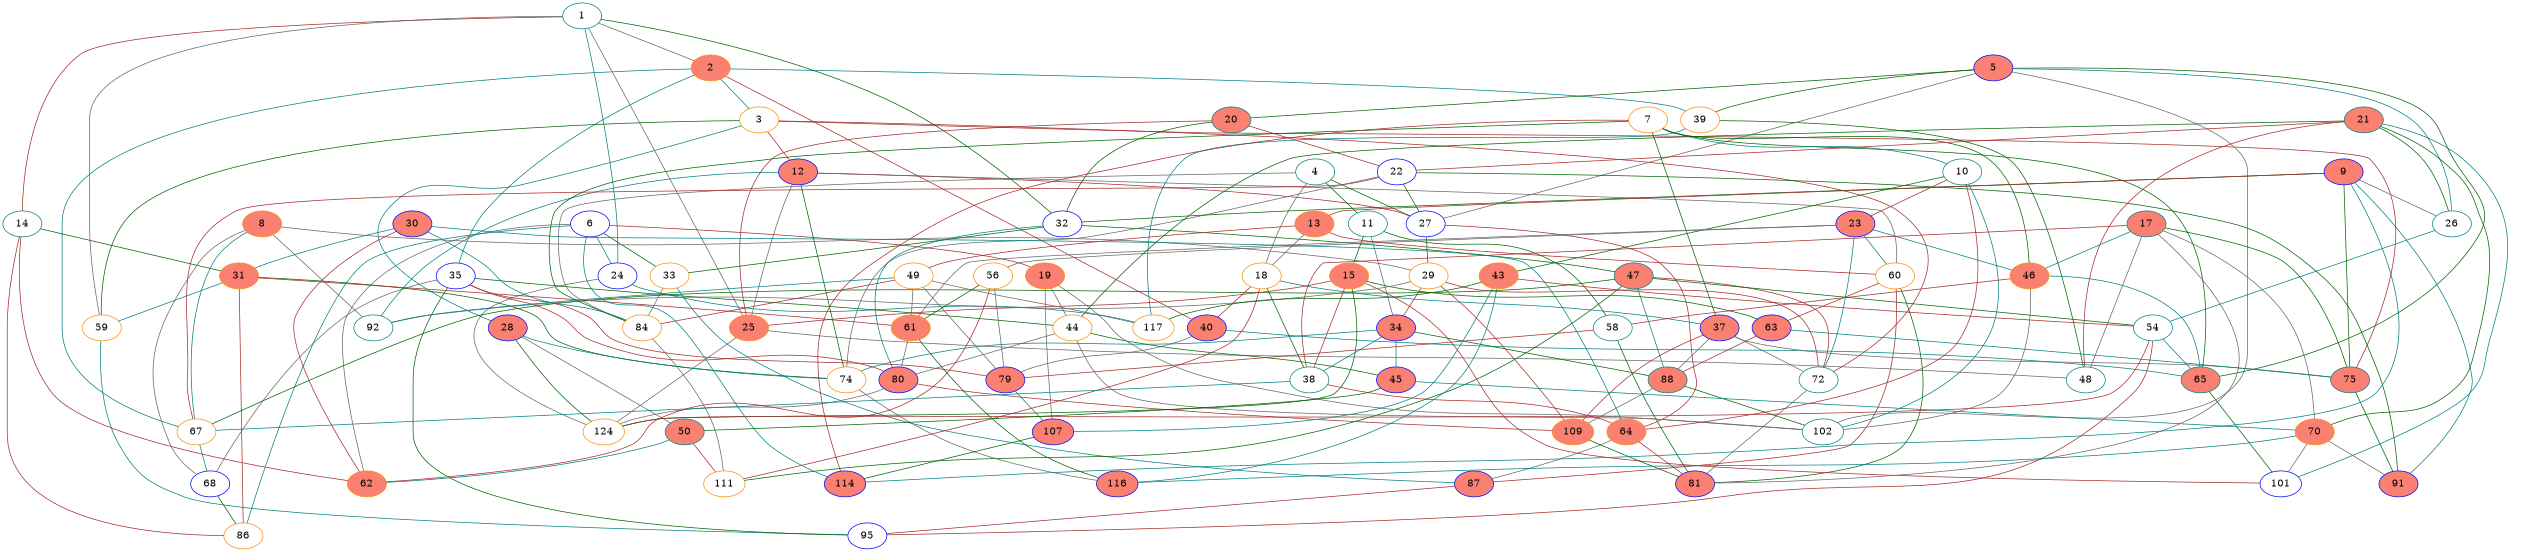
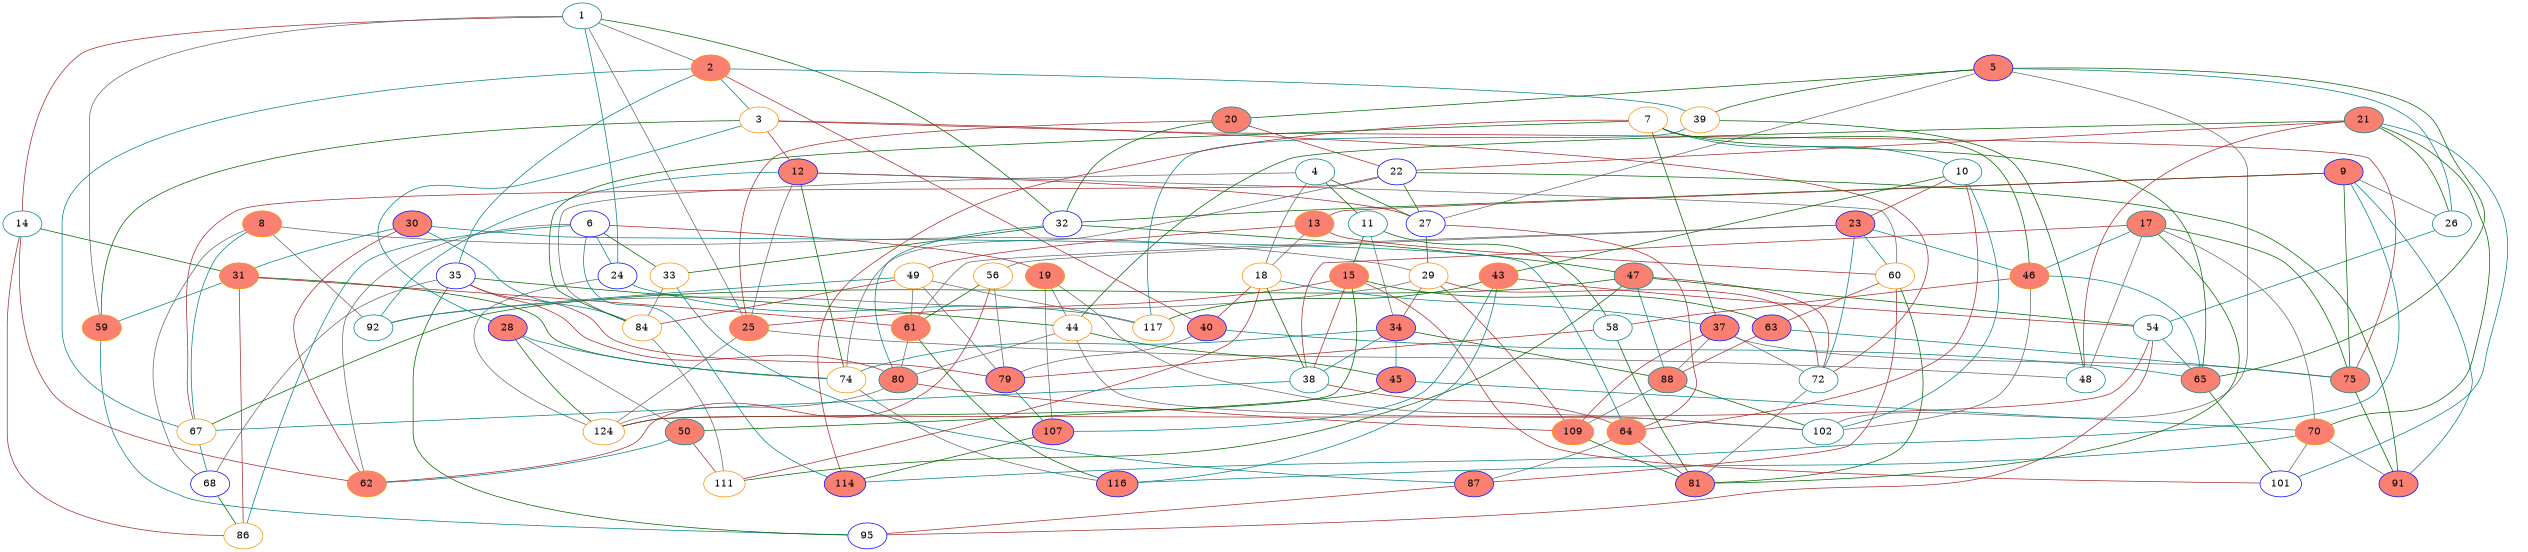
  graph {
    node [color=darkorange fillcolor=salmon style=filled]
    edge [color=darkgreen]
    1 [color=teal fillcolor=white super="+121"]
    2 [super="+112"]
    14 [color=teal fillcolor=white]
    24 [color=blue fillcolor=white]
    25 [super="+69"]
    32 [color=blue fillcolor=white super="+51"]
-   59 [fillcolor=white]
+   59
    3 [fillcolor=white super="+86"]
    35 [color=blue fillcolor=white super="+52"]
    39 [fillcolor=white]
    40 [color=blue]
    67 [fillcolor=white super="+82"]
    62 [super="+98"]
    n14 [fillcolor=white label=86]
    31 [super="+104"]
    124 [fillcolor=white super="+129"]
    117 [fillcolor=white]
    48 [color=teal fillcolor=white]
    33 [fillcolor=white]
    47 [color=teal super="+78"]
-   80 [color=blue super="+130"]
+   80 [color=teal super="+130"]
    95 [color=blue fillcolor=white]
    12 [color=blue super="+76"]
    28 [color=blue]
    72 [color=teal fillcolor=white super="+127"]
    75 [color=teal super="+99"]
    68 [color=blue fillcolor=white]
    44 [fillcolor=white super="+120"]
    79 [color=blue super="+118"]
    65 [color=teal super="+71"]
    27 [color=blue fillcolor=white super="+57"]
    92 [color=teal fillcolor=white]
    60 [fillcolor=white super="+119"]
    74 [fillcolor=white super="+89"]
    50 [color=teal super="+55"]
    81 [color=blue super="+126"]
    91 [color=blue]
    4 [color=teal fillcolor=white]
    11 [color=teal fillcolor=white]
    18 [fillcolor=white super="+106"]
    84 [fillcolor=white super="+103"]
    15 [super="+16"]
    34 [color=blue super="+115"]
    58 [color=teal fillcolor=white]
    37 [color=blue super="+53"]
    38 [color=teal fillcolor=white super="+105"]
    111 [fillcolor=white]
    29 [fillcolor=white super="+123"]
    64 [super="+83"]
    5 [color=blue super="+100"]
    20 [color=teal]
    26 [color=teal fillcolor=white]
    102 [color=teal fillcolor=white super="+125"]
    22 [color=blue fillcolor=white super="+77"]
    54 [color=teal fillcolor=white super="+110"]
    101 [color=blue fillcolor=white]
    6 [color=blue fillcolor=white super="+36"]
    19
    114 [color=blue]
    107 [color=blue]
    87 [color=blue]
    7 [fillcolor=white super="+108"]
    10 [color=teal fillcolor=white super="+41"]
    46 [super="+93"]
    23 [color=blue super="+42"]
    43 [super="+66"]
    109
    88 [color=teal super="+96"]
    8
    9 [color=blue super="+122"]
    13
    49 [fillcolor=white super="+90"]
    56 [fillcolor=white]
    61 [super="+97"]
    116 [color=blue]
    63 [color=blue]
    45 [color=blue super="+73"]
    17 [color=teal super="+94"]
    70 [super="+128"]
    21 [color=teal super="+113"]
    30 [color=blue]
    1 -- 2 [color=gray40]
    1 -- 14 [color=brown]
    1 -- 24 [color=teal]
    1 -- 25 [color=gray40]
    1 -- 32
    1 -- 59 [color=gray40]
    2 -- 3 [color=teal]
    2 -- 35 [color=teal]
    2 -- 39 [color=teal]
    2 -- 40 [color=brown]
    2 -- 67 [color=teal]
    14 -- 62 [color=brown]
    14 -- n14 [color=brown]
    14 -- 31
    24 -- 124 [color=gray40]
    24 -- 117 [color=teal]
    25 -- 124 [color=gray40]
    25 -- 48 [color=gray40]
    32 -- 33
    32 -- 47
    32 -- 80 [color=teal]
    59 -- 95 [color=teal]
    3 -- 59
    3 -- 12 [color=brown]
    3 -- 28 [color=teal]
    3 -- 72 [color=brown]
    3 -- 75 [color=brown]
    35 -- 80 [color=brown]
    35 -- 95
    35 -- 68 [color=gray40]
    35 -- 44
    35 -- 79 [color=brown]
    39 -- 117 [color=teal]
    39 -- 48
    40 -- 79 [color=gray40]
    40 -- 65 [color=teal]
    67 -- 68 [color=teal]
    31 -- 59 [color=teal]
    31 -- n14 [color=brown]
    31 -- 74
    31 -- 61 [color=brown]
    33 -- 84 [color=gray40]
    33 -- 87 [color=teal]
    47 -- 67
    47 -- 72 [color=brown]
    47 -- 111
    47 -- 54
    47 -- 88 [color=teal]
    80 -- 124 [color=gray40]
    80 -- 109 [color=brown]
    12 -- 25 [color=gray40]
    12 -- 27 [color=brown]
    12 -- 92 [color=teal]
    12 -- 60 [color=gray40]
    12 -- 74
    28 -- 124
    28 -- 74 [color=teal]
    28 -- 50 [color=gray40]
    72 -- 81 [color=gray40]
    75 -- 91
    68 -- n14
    44 -- 80 [color=gray40]
    44 -- 102 [color=gray40]
    44 -- 45
    79 -- 107 [color=teal]
    65 -- 101
    27 -- 29
    27 -- 64 [color=brown]
    60 -- 81
    60 -- 87 [color=brown]
    60 -- 63 [color=brown]
    74 -- 116 [color=gray40]
    50 -- 62 [color=teal weight=2]
    50 -- 111 [color=brown]
    4 -- 27
    4 -- 11
    4 -- 18 [color=gray40]
    4 -- 84 [color=gray40]
    11 -- 15
    11 -- 34 [color=gray40]
    11 -- 58
    18 -- 40 [color=brown]
    18 -- 37 [color=teal]
    18 -- 38
    18 -- 111 [color=brown]
    84 -- 111 [color=gray40]
    15 -- 25 [color=brown]
    15 -- 124
    15 -- 38 [color=brown]
    15 -- 101 [color=brown]
    15 -- 63
    34 -- 74 [color=teal]
    34 -- 38 [color=teal]
    34 -- 88
    34 -- 45 [color=teal]
    58 -- 79 [color=brown]
    58 -- 81
    37 -- 72 [color=gray40]
    37 -- 75 [color=gray40]
    37 -- 109 [color=brown]
    37 -- 88 [color=gray40]
    38 -- 67 [color=teal]
    38 -- 64 [color=brown]
    29 -- 72 [color=brown]
    29 -- 92 [color=gray40]
    29 -- 34 [color=brown]
    29 -- 109 [color=brown]
    64 -- 81 [color=brown]
    64 -- 87 [color=gray40]
    5 -- 39
    5 -- 65
    5 -- 27 [color=gray40]
    5 -- 20
    5 -- 26 [color=teal]
    5 -- 102 [color=gray40]
    20 -- 25 [color=brown]
    20 -- 32
    20 -- 22 [color=brown]
    26 -- 54 [color=teal]
    22 -- 67 [color=brown]
    22 -- 27
    22 -- 74 [color=gray40]
    22 -- 91
    54 -- 124 [color=brown]
    54 -- 95 [color=brown]
    54 -- 65 [color=teal]
    6 -- 24 [color=teal]
    6 -- 62 [color=gray40]
    6 -- n14 [color=teal]
    6 -- 33
    6 -- 19 [color=brown]
    6 -- 114 [color=teal]
    19 -- 44 [color=gray40]
    19 -- 102 [color=gray40]
    19 -- 107 [color=gray40]
    107 -- 114
    87 -- 95 [color=brown]
    7 -- 65
    7 -- 84
    7 -- 37
    7 -- 114 [color=brown]
    7 -- 10 [color=teal]
    7 -- 46
    10 -- 64 [color=brown]
    10 -- 102 [color=teal]
    10 -- 23 [color=brown]
    10 -- 43 [weight=2]
    46 -- 65 [color=teal]
    46 -- 58 [color=brown]
    46 -- 102 [color=gray40]
    23 -- 72 [color=teal]
    23 -- 60 [color=teal]
    23 -- 46 [color=teal]
    23 -- 56 [color=gray40]
    23 -- 61 [color=gray40]
    43 -- 117
    43 -- 54 [color=brown]
    43 -- 107 [color=teal]
    43 -- 116 [color=teal]
    109 -- 81
    88 -- 102
    88 -- 109 [color=gray40]
    8 -- 67 [color=teal]
    8 -- 68 [color=gray40]
    8 -- 92 [color=gray40]
    8 -- 29 [color=gray40]
    9 -- 32
    9 -- 75
    9 -- 91 [color=teal]
    9 -- 26 [color=gray40]
    9 -- 114 [color=teal]
    9 -- 13 [color=brown]
    13 -- 60 [color=brown]
    13 -- 18 [color=gray40]
    13 -- 49 [color=brown]
    49 -- 117 [color=gray40]
    49 -- 79 [color=gray40]
    49 -- 92 [color=teal]
    49 -- 84 [color=brown]
    49 -- 61 [color=gray40]
    56 -- 62 [color=brown]
    56 -- 79 [color=gray40]
    56 -- 61
    61 -- 80 [color=gray40]
    61 -- 116
    63 -- 75 [color=teal]
    63 -- 88 [color=brown]
    45 -- 50 [weight=2]
    45 -- 70 [color=teal]
    17 -- 48 [color=gray40]
    17 -- 75
-   17 -- 81 [color=gray40]
+   17 -- 81
    17 -- 38 [color=brown]
    17 -- 46 [color=teal]
    17 -- 70 [color=gray40]
    70 -- 91 [color=gray40]
    70 -- 101 [color=gray40]
    70 -- 116 [color=teal]
    21 -- 48 [color=brown]
    21 -- 44
    21 -- 26
    21 -- 22 [color=brown]
    21 -- 101 [color=teal]
    21 -- 70
    30 -- 62 [color=brown]
    30 -- 31 [color=teal]
    30 -- 84 [color=teal]
    30 -- 64 [color=teal]
  }
